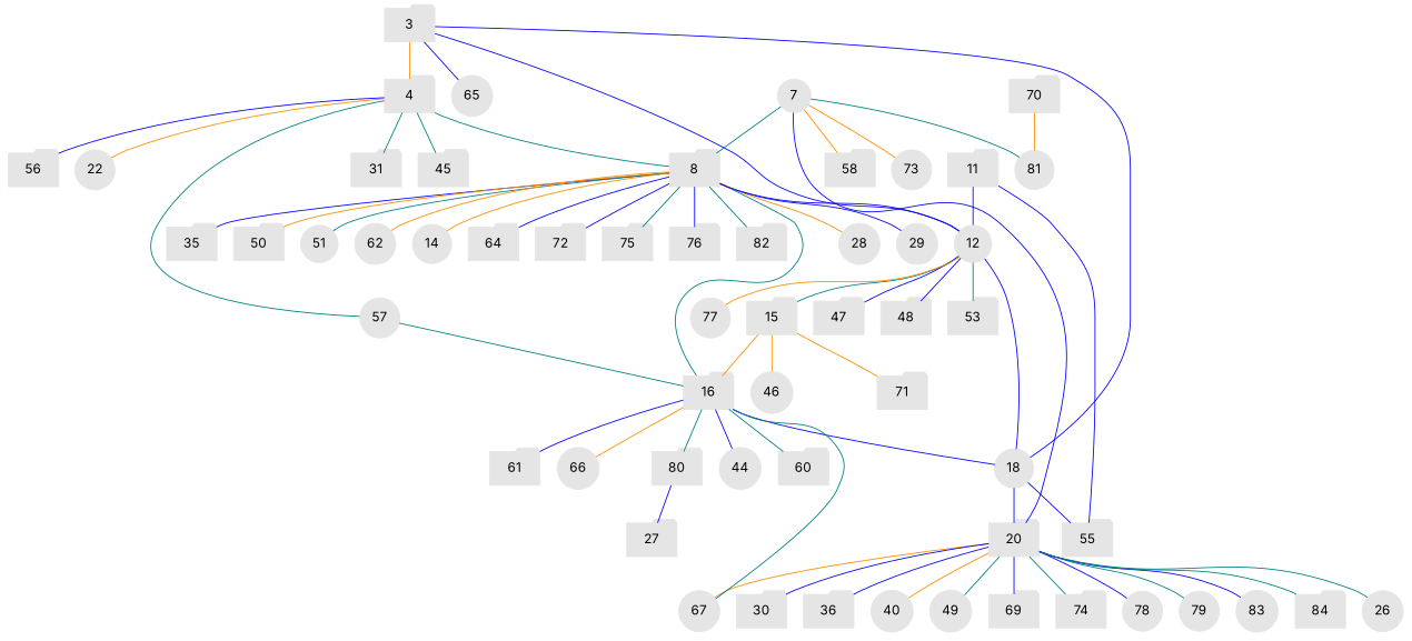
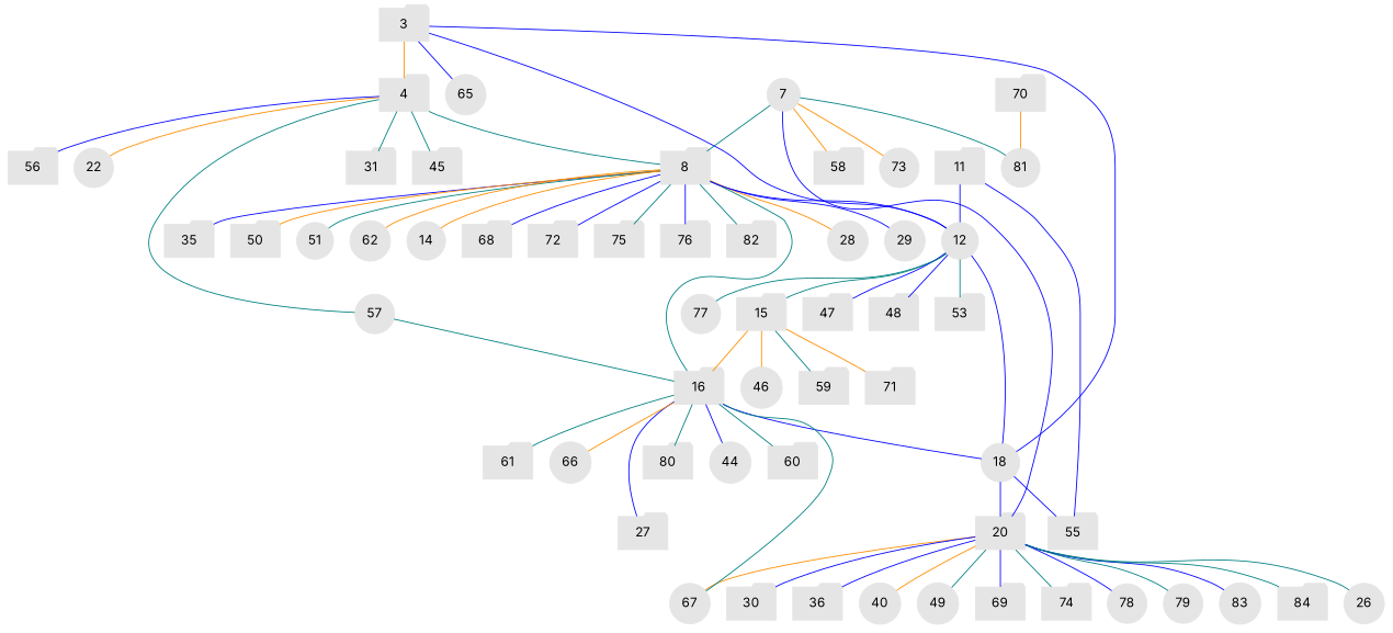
  graph {
    fontname=Inter
    node [color=gray90 fontname=Inter shape=folder style=filled]
    edge [color=blue fontname=Inter]
    3 [super="+1"]
    4 [super="+2"]
    12 [shape=circle super="+10"]
    18 [shape=circle super="+17"]
    65 [shape=circle super="+24+33"]
    8 [super="+6"]
    22 [shape=circle]
    31
    45
    56
    57 [shape=circle]
    15 [super="+13"]
    47
    48
    53
    77 [shape=circle]
    20 [super="+19"]
    55
    16 [super="+14"]
    28 [shape=circle]
    29 [shape=circle]
    35
    50
    51 [shape=circle]
    62 [shape=circle super="+54"]
    n26 [label=14 shape=circle]
-   68 [super="+52" label=64]
+   68 [super="+52"]
    72
    75
    76
    82
    27
    44 [shape=circle super="+25"]
    60
    61
    66 [shape=circle super="+32"]
    67 [shape=circle super="+39+63"]
    80
    7 [shape=circle super="+5"]
    58
    73 [shape=circle super="+21"]
    81 [shape=circle super="+37"]
    26 [shape=circle]
    30
    36
    40 [shape=circle]
    49 [shape=circle]
    69
    74
    78 [shape=circle]
    79 [shape=circle]
    83 [shape=circle super="+42"]
    84 [super="+41"]
    11 [super="+9"]
    46 [shape=circle]
+   59
    71 [super="+34"]
    70
    3 -- 4 [color=darkorange weight=4]
    3 -- 12
    3 -- 18
    3 -- 65
    4 -- 8 [color=teal]
    4 -- 22 [color=darkorange]
    4 -- 31 [color=teal]
    4 -- 45 [color=teal]
    4 -- 56
    4 -- 57 [color=teal]
    12 -- 18
    12 -- 15 [color=teal]
    12 -- 47
    12 -- 48
    12 -- 53 [color=teal]
-   12 -- 77 [color=darkorange]
+   12 -- 77 [color=teal]
    18 -- 20 [weight=4]
    18 -- 55
    8 -- 12
    8 -- 16 [color=teal]
    8 -- 28 [color=darkorange]
    8 -- 29
    8 -- 35
    8 -- 50 [color=darkorange]
    8 -- 51 [color=teal]
    8 -- 62 [color=darkorange]
    8 -- n26 [color=darkorange]
    8 -- 68
    8 -- 72
    8 -- 75 [color=teal]
    8 -- 76
    8 -- 82 [color=teal]
    57 -- 16 [color=teal]
    15 -- 16 [color=darkorange weight=4]
    15 -- 46 [color=darkorange]
+   15 -- 59 [color=teal]
    15 -- 71 [color=darkorange]
    20 -- 67 [color=darkorange]
    20 -- 26 [color=teal]
    20 -- 30
    20 -- 36
    20 -- 40 [color=darkorange]
    20 -- 49 [color=teal]
    20 -- 69
    20 -- 74 [color=teal]
    20 -- 78
    20 -- 79 [color=teal]
    20 -- 83
    20 -- 84 [color=teal]
    16 -- 18
-   80 -- 27
+   16 -- 27
    16 -- 44
    16 -- 60 [color=teal]
-   16 -- 61
+   16 -- 61 [color=teal]
    16 -- 66 [color=darkorange]
    16 -- 67 [color=teal]
    16 -- 80 [color=teal]
    7 -- 8 [color=teal weight=4]
    7 -- 20
    7 -- 58 [color=darkorange]
    7 -- 73 [color=darkorange]
    7 -- 81 [color=teal]
    11 -- 12 [weight=4]
    11 -- 55
    70 -- 81 [color=darkorange]
  }
